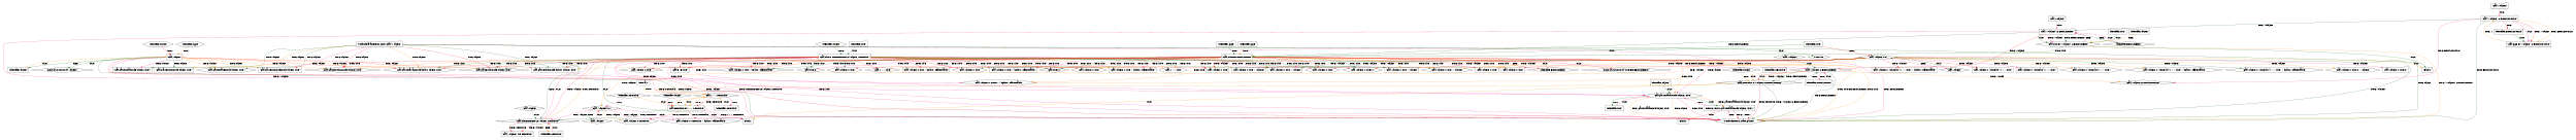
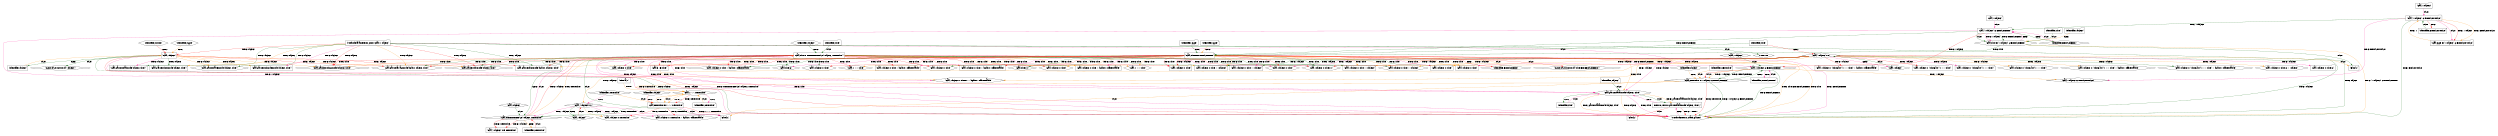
  digraph {
    node [shape=folder]
    edge [color=darkorange]
    n1 [label="(Call,parse_data_node(object, size))" shape=hexagon]
    n2 [label="(Return,return parse_data_node(object, size);)"]
    n3 [label="(Identifier,size)" shape=note]
    n4 [label="(MethodReturn,static plist_t)" shape=hexagon]
    n5 [label="(Block,)"]
    n6 [label="(Call,!object)"]
    n7 [label="(Identifier,object)" shape=note]
    n8 [label="(Call,parse_array_node(bplist, object, size))" shape=hexagon]
    n9 [label="(Call,parse_real_node(object, size))" shape=note]
    n10 [label="(Call,parse_uint_node(object, size))" shape=note]
    n11 [label="(Call,parse_dict_node(bplist, object, size))"]
    n12 [label="(Call,parse_uid_node(object, size))" shape=diamond]
    n13 [label="(Call,parse_date_node(object, size))" shape=hexagon]
    n14 [label="(Call,parse_string_node(object, size))" shape=diamond]
    n15 [label="(ControlStructure,if (!object))" shape=diamond]
    n16 [label="(Call,parse_unicode_node(object, size))"]
    n17 [label="(MethodParameterIn,const char** object)"]
    1000100 [shape=diamond]
    n19 [label="(Call,size = UINT_TO_HOST(*object, next_size))"]
    n20 [label="(Call,UINT_TO_HOST(*object, next_size))" shape=diamond]
    n21 [label="(Call,3 != size)" shape=note]
    n22 [label="(Call,*object + size < *object)" shape=note]
    n23 [label="(Call,*object + size)"]
    n24 [label="(Call,size+1)" shape=diamond]
    n25 [label="(Call,*object + size)" shape=hexagon]
    n26 [label="(Call,*object + size)" shape=hexagon]
    n27 [label="(Call,*object + size)" shape=note]
    n28 [label="(Call,*object + size)"]
    n29 [label="(Call,*object + size < *object)" shape=note]
    n30 [label="(Call,*object + size > bplist->offset_table)" shape=note]
    n31 [label="(Call,1 << size)" shape=hexagon]
    n32 [label="(Call,*object + size < *object)" shape=note]
    n33 [label="(Call,*object + size)" shape=diamond]
    n34 [label="(Call,*object + size+1 > bplist->offset_table)" shape=hexagon]
    n35 [label="(Call,*object + size+1)" shape=hexagon]
    n36 [label="(Block,)"]
    n37 [label="(Call,*object + size > bplist->offset_table)" shape=diamond]
    n38 [label="(Call,size*2)" shape=diamond]
    n39 [label="(Call,*object + size < *object)" shape=hexagon]
    n40 [label="(Call,*object + size)" shape=hexagon]
    n41 [label="(Call,1 << size)" shape=diamond]
    n42 [label="(Call,*object + size > bplist->offset_table)"]
    n43 [label="(Call,*object + size)" shape=hexagon]
    n44 [label="(Call,*object + size > bplist->offset_table)"]
    n45 [label="(Call,(*object) += next_size)" shape=note]
    n46 [label="(Identifier,next_size)"]
    n47 [label="(Call,(*object)++)" shape=diamond]
    n48 [label="(Call,*object)" shape=diamond]
    n49 [label="(Call,*object + next_size)" shape=hexagon]
    n50 [label="(Call,*object + next_size > bplist->offset_table)" shape=hexagon]
    n51 [label="(Call,(*object)++)" shape=diamond]
    n52 [label="(Call,*object)" shape=diamond]
    n53 [label="(Call,*object + (uint64_t)(1 << size))"]
    n54 [label="(Call,*object + (uint64_t)(1 << size))" shape=note]
    n55 [label="(Call,*object + (uint64_t)(1 << size))" shape=hexagon]
    n56 [label="(Block,)" shape=note]
    n57 [label="(Call,*object + (uint64_t)(1 << size) > bplist->offset_table)" shape=hexagon]
    n58 [label="(Call,*object + (uint64_t)(1 << size) > bplist->offset_table)" shape=hexagon]
    n59 [label="(Call,*object + size*2 < *object)" shape=hexagon]
    n60 [label="(Call,*object + size*2)"]
    n61 [label="(Call,*object + (uint64_t)(1 << size) > bplist->offset_table)"]
    n62 [label="(Call,next_size = 1 << next_size)" shape=note]
    n63 [label="(Call,1 << next_size)" shape=diamond]
    n64 [label="(Identifier,next_size)" shape=note]
    n65 [label="(Call,next_size = **object & BPLIST_FILL)" shape=diamond]
    n66 [label="(Call,**object & BPLIST_FILL)" shape=diamond]
    n67 [label="(Identifier,BPLIST_FILL)" shape=note]
    n68 [label="(Call,**object & BPLIST_MASK)" shape=diamond]
    n69 [label="(Call,(**object) & BPLIST_FILL)"]
    n70 [label="(Call,size == BPLIST_FILL)" shape=note]
    n71 [label="(Call,size = (**object) & BPLIST_FILL)" shape=hexagon]
    n72 [label="(Identifier,BPLIST_FILL)" shape=diamond]
    n73 [label="(Identifier,BPLIST_FILL)" shape=diamond]
    n74 [label="(ControlStructure,if (size == BPLIST_FILL))" shape=diamond]
    n75 [label="(Call,(**object) & BPLIST_MASK)"]
    n76 [label="(Call,type = (**object) & BPLIST_MASK)"]
    n77 [label="(Identifier,BPLIST_MASK)" shape=note]
    n78 [label="(Identifier,next_size)" shape=diamond]
    n79 [label="(Identifier,next_size)" shape=note]
    n80 [label="(Identifier,object)" shape=hexagon]
    n81 [label="(Identifier,type)" shape=hexagon]
    n82 [label="(Identifier,object)" shape=diamond]
    n83 [label="(Identifier,NULL)" shape=hexagon]
    n84 [label="(Call,*object)" shape=diamond]
    n85 [label="(Call,**object)"]
    n86 [label="(Identifier,size)"]
    n87 [label="(Identifier,type)"]
    n88 [label="(Identifier,object)" shape=diamond]
    n89 [label="(Call,**object)" shape=diamond]
    n90 [label="(Identifier,object)"]
    n91 [label="(Call,**object)" shape=note]
    n92 [label="(Identifier,object)" shape=note]
    n93 [label="(Identifier,type)" shape=note]
    n94 [label="(Literal,1)"]
    n95 [label="(Identifier,size)"]
    n96 [label="(Identifier,size)"]
    n1 -> n2 [color=darkgreen label="AST: "]
    n1 -> n2 [label="DDG: parse_data_node(object, size)"]
    n1 -> n3 [color=darkgreen label="CFG: "]
    n1 -> n4 [label="DDG: parse_data_node(object, size)"]
    n1 -> n4 [label="DDG: object"]
    n1 -> n4 [color=deeppink label="DDG: size"]
    n2 -> n1 [color=deeppink label="CFG: "]
    n2 -> n4 [color=red label="DDG: <RET>"]
    n2 -> n5 [color=red label="AST: "]
    n3 -> n1 [color=deeppink label="AST: "]
    n4 -> n2 [color=deeppink label="CFG: "]
    n6 -> n1 [color=deeppink label="DDG: object"]
    n6 -> n4 [color=darkgreen label="DDG: object"]
    n6 -> n4 [color=red label="DDG: !object"]
    n6 -> n7 [color=darkgreen label="CFG: "]
    n6 -> n8 [color=red label="DDG: object"]
    n6 -> n9 [color=deeppink label="DDG: object"]
    n6 -> n10 [color=darkgreen label="DDG: object"]
    n6 -> n11 [color=red label="DDG: object"]
    n6 -> n12 [label="DDG: object"]
    n6 -> n13 [label="DDG: object"]
    n6 -> n14 [label="DDG: object"]
    n6 -> n15 [color=darkgreen label="AST: "]
    n6 -> n16 [label="DDG: object"]
    n7 -> n6 [label="AST: "]
    n17 -> n1 [color=deeppink label="DDG: object"]
    n17 -> n4 [color=darkgreen label="DDG: object"]
+   n17 -> n6 [color=red label="DDG: object"]
    n17 -> n8 [label="DDG: object"]
    n17 -> n9 [color=darkgreen label="DDG: object"]
    n17 -> n10 [label="DDG: object"]
    n17 -> n11 [color=darkgreen label="DDG: object"]
    n17 -> n12 [color=red label="DDG: object"]
    n17 -> n13 [color=darkgreen label="DDG: object"]
    n17 -> n14 [color=red label="DDG: object"]
    n17 -> n16 [color=deeppink label="DDG: object"]
    n17 -> 1000100 [color=darkgreen label="AST: "]
    n19 -> n1 [color=deeppink label="DDG: size"]
    n19 -> n4 [color=deeppink label="DDG: size"]
    n19 -> n4 [color=deeppink label="DDG: UINT_TO_HOST(*object, next_size)"]
    n19 -> n8 [color=darkgreen label="DDG: size"]
    n19 -> n11 [color=red label="DDG: size"]
    n19 -> n12 [color=darkgreen label="DDG: size"]
    n19 -> n14 [color=red label="DDG: size"]
    n19 -> n20 [color=darkgreen label="CFG: "]
    n19 -> n21 [color=red label="DDG: size"]
    n19 -> n22 [color=darkgreen label="DDG: size"]
    n19 -> n23 [color=deeppink label="DDG: size"]
-   n19 -> n24 [color=darkgreen label="DDG: size"]
    n19 -> n25 [color=deeppink label="DDG: size"]
    n19 -> n26 [color=red label="DDG: size"]
    n19 -> n27 [color=darkgreen label="DDG: size"]
    n19 -> n28 [label="DDG: size"]
    n19 -> n29 [label="DDG: size"]
    n19 -> n30 [label="DDG: size"]
    n19 -> n31 [label="DDG: size"]
    n19 -> n32 [color=darkgreen label="DDG: size"]
    n19 -> n33 [color=deeppink label="DDG: size"]
    n19 -> n34 [color=deeppink label="DDG: size"]
    n19 -> n35 [color=red label="DDG: size"]
    n19 -> n36 [color=darkgreen label="AST: "]
    n19 -> n37 [color=red label="DDG: size"]
    n19 -> n38 [color=darkgreen label="DDG: size"]
    n19 -> n39 [color=darkgreen label="DDG: size"]
    n19 -> n40 [color=darkgreen label="DDG: size"]
    n19 -> n41 [color=red label="DDG: size"]
    n19 -> n42 [color=red label="DDG: size"]
    n19 -> n43 [color=red label="DDG: size"]
    n19 -> n44 [color=red label="DDG: size"]
    n20 -> n19 [color=deeppink label="AST: "]
    n20 -> n19 [color=red label="DDG: *object"]
    n20 -> n19 [label="DDG: next_size"]
    n20 -> n45 [color=red label="DDG: next_size"]
    n20 -> n45 [color=red label="DDG: *object"]
    n20 -> n46 [label="CFG: "]
    n46 -> n20 [color=red label="AST: "]
    n47 -> n20 [color=deeppink label="DDG: *object"]
    n47 -> n36 [color=deeppink label="AST: "]
    n47 -> n48 [color=darkgreen label="CFG: "]
    n47 -> n49 [label="DDG: *object"]
    n47 -> n50 [color=deeppink label="DDG: *object"]
    n48 -> n47 [color=red label="AST: "]
    n51 -> n4 [color=darkgreen label="DDG: *object"]
    n51 -> n22 [label="DDG: *object"]
    n51 -> n23 [color=red label="DDG: *object"]
    n51 -> n25 [color=deeppink label="DDG: *object"]
    n51 -> n27 [label="DDG: *object"]
    n51 -> n28 [color=deeppink label="DDG: *object"]
    n51 -> n29 [color=darkgreen label="DDG: *object"]
    n51 -> n32 [color=darkgreen label="DDG: *object"]
    n51 -> n34 [label="DDG: *object"]
    n51 -> n35 [color=red label="DDG: *object"]
    n51 -> n39 [label="DDG: *object"]
    n51 -> n47 [label="DDG: *object"]
    n51 -> n52 [color=deeppink label="CFG: "]
    n51 -> n53 [color=red label="DDG: *object"]
    n51 -> n54 [color=deeppink label="DDG: *object"]
    n51 -> n55 [label="DDG: *object"]
    n51 -> n56 [label="AST: "]
    n51 -> n57 [label="DDG: *object"]
    n51 -> n58 [color=darkgreen label="DDG: *object"]
    n51 -> n59 [label="DDG: *object"]
    n51 -> n60 [color=deeppink label="DDG: *object"]
    n51 -> n61 [color=red label="DDG: *object"]
    n52 -> n51 [color=darkgreen label="AST: "]
    n62 -> n4 [color=red label="DDG: 1 << next_size"]
    n62 -> n20 [color=darkgreen label="DDG: next_size"]
    n62 -> n36 [color=deeppink label="AST: "]
    n62 -> n49 [color=red label="DDG: next_size"]
    n62 -> n50 [color=red label="DDG: next_size"]
    n62 -> n63 [label="CFG: "]
    n63 -> n62 [label="AST: "]
    n63 -> n62 [label="DDG: 1"]
    n63 -> n62 [color=red label="DDG: next_size"]
    n63 -> n64 [color=deeppink label="CFG: "]
    n64 -> n63 [label="AST: "]
    n65 -> n4 [color=red label="DDG: next_size"]
    n65 -> n4 [color=darkgreen label="DDG: **object & BPLIST_FILL"]
    n65 -> n36 [label="AST: "]
    n65 -> n63 [label="DDG: next_size"]
    n65 -> n66 [color=darkgreen label="CFG: "]
    n66 -> n4 [color=darkgreen label="DDG: BPLIST_FILL"]
    n66 -> n65 [color=red label="AST: "]
    n66 -> n65 [label="DDG: **object"]
    n66 -> n65 [color=darkgreen label="DDG: BPLIST_FILL"]
    n66 -> n67 [color=deeppink label="CFG: "]
-   n66 -> n68 [label="DDG: **node"]
+   n66 -> n68 [label="DDG: **object"]
    n67 -> n66 [color=deeppink label="AST: "]
    n69 -> n4 [color=deeppink label="DDG: **object"]
    n69 -> n66 [color=red label="DDG: **object"]
    n69 -> n70 [color=darkgreen label="DDG: BPLIST_FILL"]
    n69 -> n71 [color=darkgreen label="AST: "]
    n69 -> n71 [color=deeppink label="DDG: **object"]
    n69 -> n71 [color=darkgreen label="DDG: BPLIST_FILL"]
    n69 -> n72 [color=darkgreen label="CFG: "]
    n70 -> n1 [label="DDG: size"]
    n70 -> n4 [label="DDG: size == BPLIST_FILL"]
    n70 -> n4 [label="DDG: size"]
    n70 -> n4 [color=deeppink label="DDG: BPLIST_FILL"]
    n70 -> n8 [color=red label="DDG: size"]
    n70 -> n11 [label="DDG: size"]
    n70 -> n12 [color=darkgreen label="DDG: size"]
    n70 -> n14 [label="DDG: size"]
    n70 -> n21 [color=red label="DDG: size"]
    n70 -> n22 [label="DDG: size"]
    n70 -> n23 [color=red label="DDG: size"]
    n70 -> n24 [color=darkgreen label="DDG: size"]
    n70 -> n25 [color=red label="DDG: size"]
    n70 -> n26 [label="DDG: size"]
    n70 -> n27 [color=deeppink label="DDG: size"]
    n70 -> n28 [label="DDG: size"]
    n70 -> n29 [label="DDG: size"]
    n70 -> n30 [color=deeppink label="DDG: size"]
    n70 -> n31 [label="DDG: size"]
    n70 -> n32 [color=deeppink label="DDG: size"]
    n70 -> n33 [color=red label="DDG: size"]
-   n70 -> n34 [label="DDG: size"]
+   n21 -> n34 [label="DDG: size"]
    n70 -> n35 [color=darkgreen label="DDG: size"]
    n70 -> n37 [color=darkgreen label="DDG: size"]
    n70 -> n38 [color=deeppink label="DDG: size"]
    n70 -> n39 [label="DDG: size"]
    n70 -> n40 [color=red label="DDG: size"]
    n70 -> n41 [label="DDG: size"]
    n70 -> n42 [color=deeppink label="DDG: size"]
    n70 -> n43 [color=darkgreen label="DDG: size"]
    n70 -> n44 [color=red label="DDG: size"]
    n70 -> n66 [color=deeppink label="DDG: BPLIST_FILL"]
    n70 -> n73 [color=red label="CFG: "]
    n70 -> n74 [color=red label="AST: "]
    n71 -> n4 [label="DDG: (**object) & BPLIST_FILL"]
    n71 -> n56 [color=darkgreen label="AST: "]
    n71 -> n69 [color=deeppink label="CFG: "]
    n71 -> n70 [color=darkgreen label="DDG: size"]
    n72 -> n69 [color=deeppink label="AST: "]
    n73 -> n70 [label="AST: "]
-   n75 -> n4 [color=darkgreen label="DDG: BPLIST_MASK"]
+   n75 -> n4 [color=darkgreen label="DDG: HOST_MASK"]
    n75 -> n68 [color=deeppink label="DDG: BPLIST_MASK"]
    n75 -> n69 [color=darkgreen label="DDG: **object"]
    n75 -> n76 [color=deeppink label="AST: "]
    n75 -> n76 [color=red label="DDG: **object"]
    n75 -> n76 [label="DDG: BPLIST_MASK"]
    n75 -> n77 [color=red label="CFG: "]
    n76 -> n75 [label="DDG: 1"]
-   n77 -> n76 [color=darkgreen label="AST: "]
+   n77 -> n75 [color=darkgreen label="AST: "]
    n78 -> n47 [color=deeppink label="CFG: "]
    n78 -> n62 [label="AST: "]
    n79 -> n65 [label="AST: "]
    n80 -> n19 [color=darkgreen label="CFG: "]
    n81 -> n6 [label="CFG: "]
    n82 -> n65 [label="CFG: "]
    n83 -> n6 [color=red label="CFG: "]
    n84 -> n20 [color=darkgreen label="AST: "]
    n85 -> n75 [color=deeppink label="AST: "]
    n86 -> n51 [color=red label="CFG: "]
    n86 -> n70 [color=darkgreen label="AST: "]
    n87 -> n70 [color=darkgreen label="CFG: "]
    n88 -> n62 [color=red label="CFG: "]
    n89 -> n66 [color=darkgreen label="AST: "]
    n90 -> n71 [label="CFG: "]
    n91 -> n69 [color=deeppink label="AST: "]
    n92 -> n1 [color=darkgreen label="AST: "]
    n93 -> n70 [label="CFG: "]
    n94 -> n63 [label="UINT: "]
    n95 -> n19 [color=darkgreen label="AST: "]
    n96 -> n71 [color=darkgreen label="AST: "]
  }
